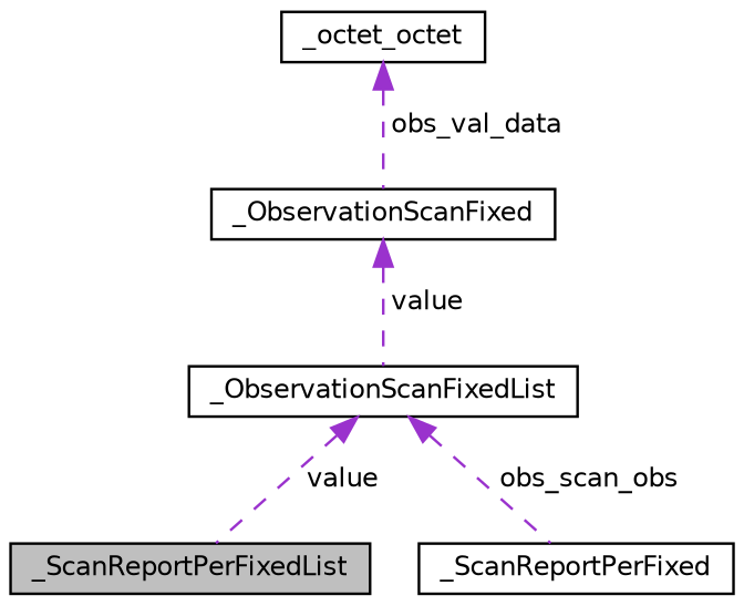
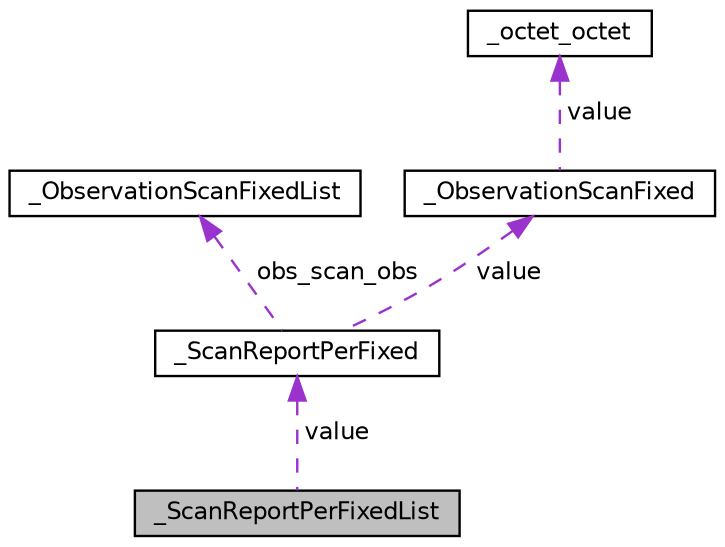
  digraph {
    node [color=black fillcolor=white fontname=Helvetica fontsize=10 shape=record style=filled]
    edge [color=darkorchid3 dir=back fontname=Helvetica fontsize=10 labelfontname=Helvetica labelfontsize=10 style=dashed]
    n1 [fillcolor=grey75 fontcolor=black height=0.2 label=_ScanReportPerFixedList width=0.4]
    n2 [height=0.2 label=_ScanReportPerFixed width=0.4]
    n3 [height=0.2 label=_ObservationScanFixedList width=0.4]
    n4 [height=0.2 label=_ObservationScanFixed width=0.4]
    n5 [height=0.2 label=_octet_octet width=0.4]
-   n3 -> n1 [label=" value"]
+   n2 -> n1 [label=" value"]
    n3 -> n2 [label=" obs_scan_obs"]
-   n4 -> n3 [label=" value"]
-   n5 -> n4 [label=" obs_val_data"]
+   n4 -> n2 [label=" value"]
+   n5 -> n4 [label=" value"]
  }
